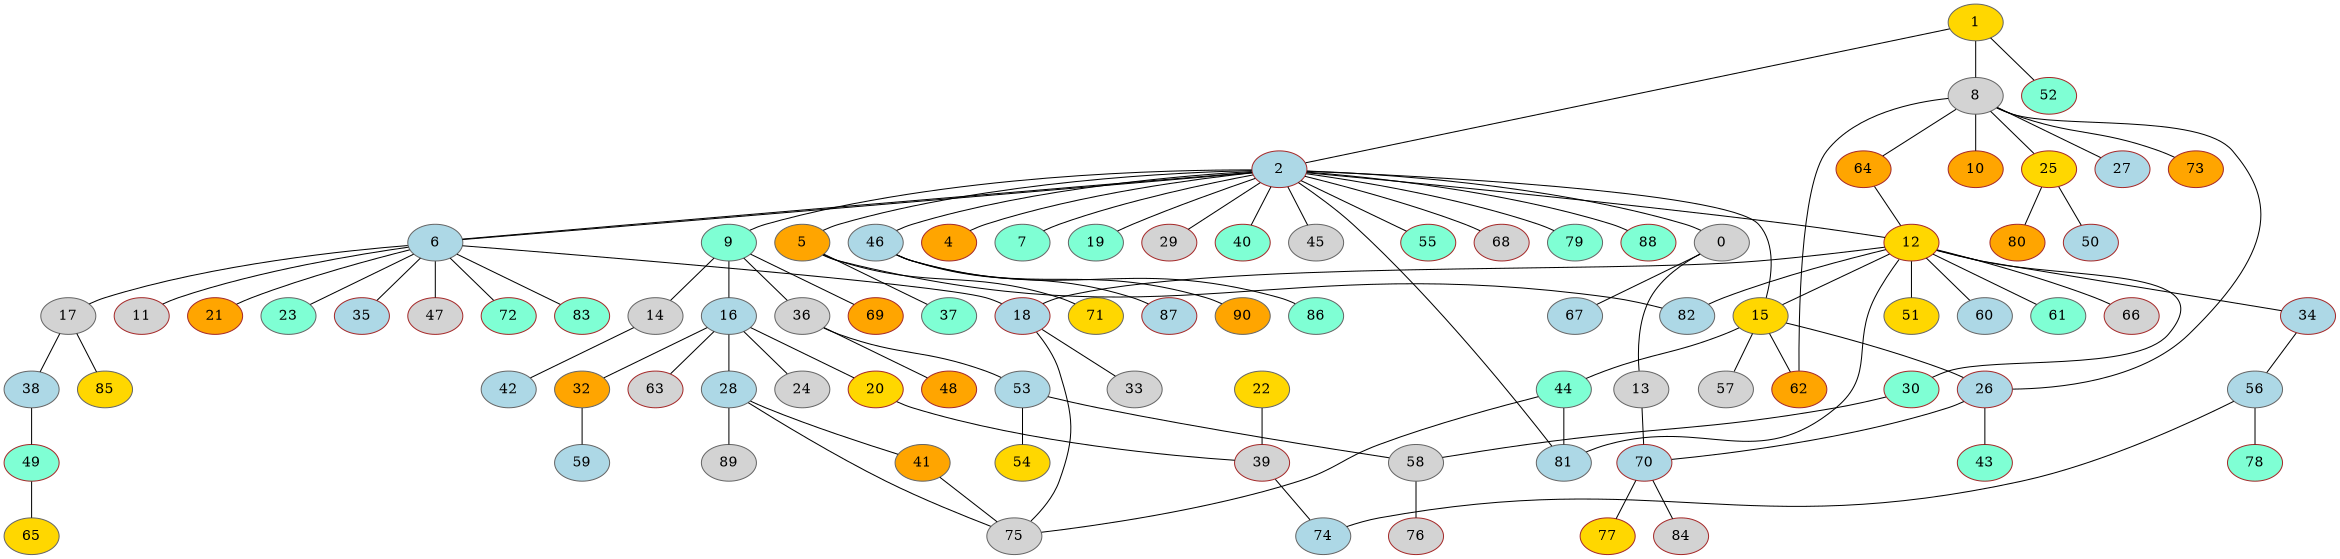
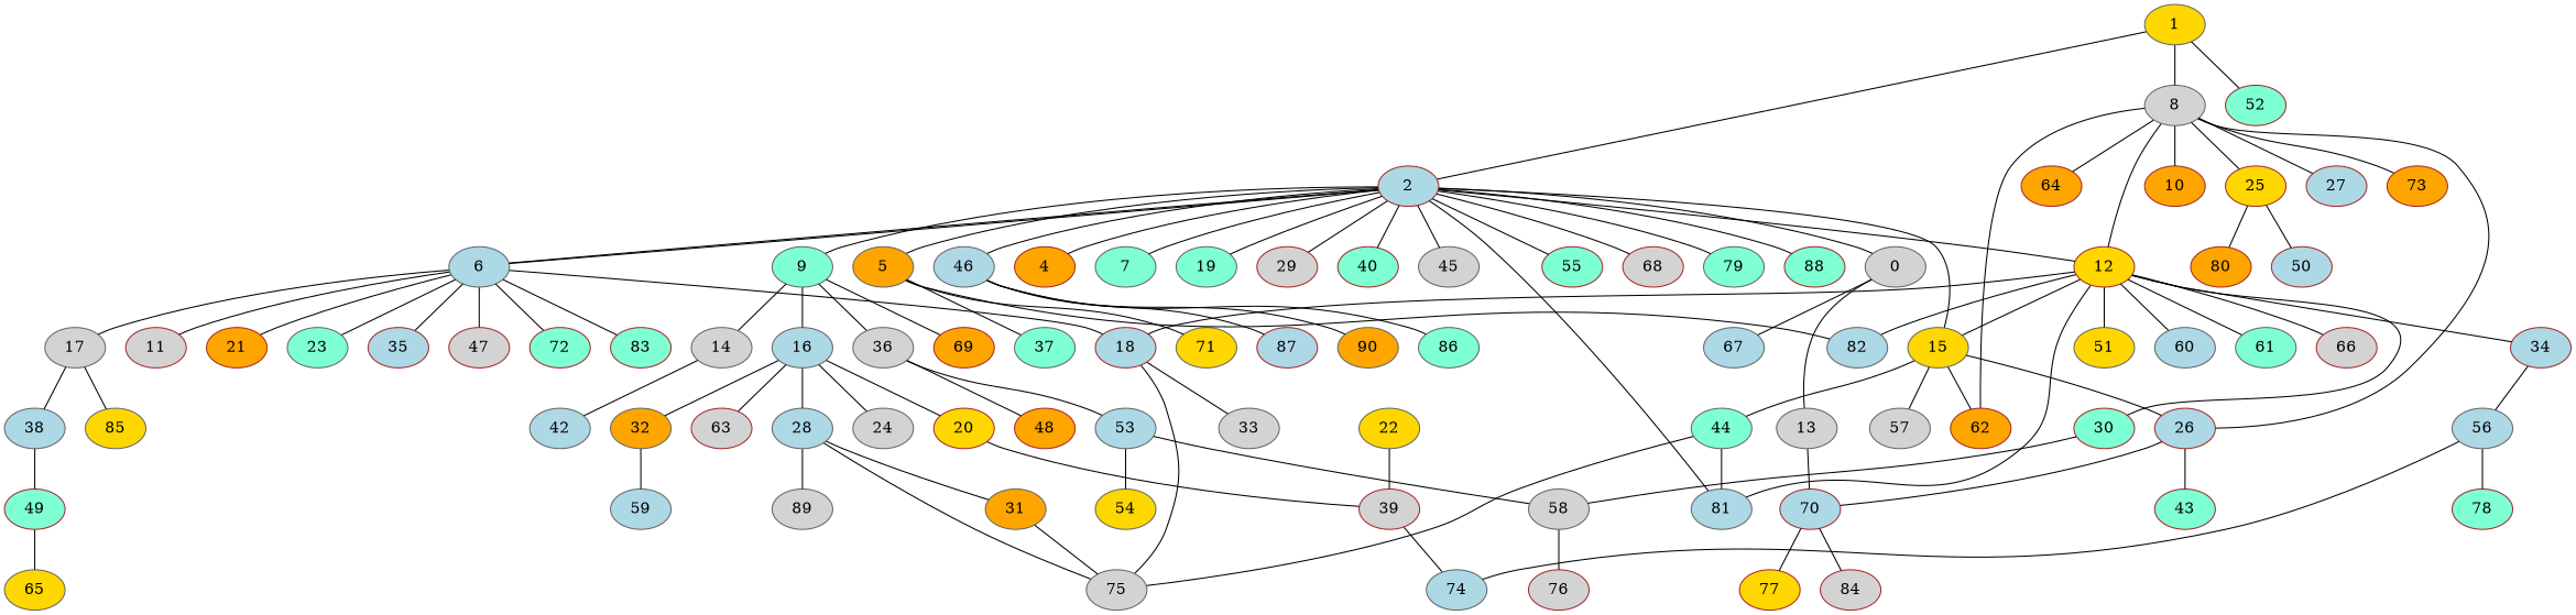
  graph {
    node [color=gray40 fillcolor=lightblue style=filled]
    1 [fillcolor=gold]
    2 [color=brown]
    8 [fillcolor=lightgrey]
    52 [color=brown fillcolor=aquamarine]
    n5 [fillcolor=lightgrey label=0]
    4 [color=brown fillcolor=orange]
    5 [fillcolor=orange]
    6
    7 [fillcolor=aquamarine]
    9 [fillcolor=aquamarine]
    12 [color=brown fillcolor=gold]
    15 [fillcolor=gold]
    19 [fillcolor=aquamarine]
    29 [color=brown fillcolor=lightgrey]
    40 [color=brown fillcolor=aquamarine]
    45 [fillcolor=lightgrey]
    46
    55 [color=brown fillcolor=aquamarine]
    68 [color=brown fillcolor=lightgrey]
    79 [fillcolor=aquamarine]
    81
    88 [color=brown fillcolor=aquamarine]
    10 [color=brown fillcolor=orange]
    25 [color=brown fillcolor=gold]
    26 [color=brown]
    27 [color=brown]
    62 [color=brown fillcolor=orange]
    64 [color=brown fillcolor=orange]
    73 [color=brown fillcolor=orange]
    13 [fillcolor=lightgrey]
    67
    37 [fillcolor=aquamarine]
    71 [fillcolor=gold]
    82
    11 [color=brown fillcolor=lightgrey]
    17 [fillcolor=lightgrey]
    18 [color=brown]
    21 [color=brown fillcolor=orange]
    23 [fillcolor=aquamarine]
    35 [color=brown]
    47 [color=brown fillcolor=lightgrey]
    72 [color=brown fillcolor=aquamarine]
    83 [color=brown fillcolor=aquamarine]
    14 [fillcolor=lightgrey]
    16
    36 [fillcolor=lightgrey]
    69 [color=brown fillcolor=orange]
    30 [color=brown fillcolor=aquamarine]
    34 [color=brown]
    51 [fillcolor=gold]
    60
    61 [fillcolor=aquamarine]
    66 [color=brown fillcolor=lightgrey]
    44 [fillcolor=aquamarine]
    57 [fillcolor=lightgrey]
    86 [fillcolor=aquamarine]
    87 [color=brown]
    90 [fillcolor=orange]
    70 [color=brown]
    38
    85 [fillcolor=gold]
    33 [fillcolor=lightgrey]
    75 [fillcolor=lightgrey]
    50 [color=brown]
    80 [color=brown fillcolor=orange]
    43 [color=brown fillcolor=aquamarine]
    42
    20 [color=brown fillcolor=gold]
    24 [fillcolor=lightgrey]
    28
    32 [fillcolor=orange]
    63 [color=brown fillcolor=lightgrey]
    48 [color=brown fillcolor=orange]
    53
    58 [fillcolor=lightgrey]
    56
    77 [color=brown fillcolor=gold]
    84 [color=brown fillcolor=lightgrey]
    22 [fillcolor=gold]
    39 [color=brown fillcolor=lightgrey]
-   31 [fillcolor=orange label=41]
+   31 [fillcolor=orange]
    89 [fillcolor=lightgrey]
    59
    49 [color=brown fillcolor=aquamarine]
    74
    76 [color=brown fillcolor=lightgrey]
    78 [color=brown fillcolor=aquamarine]
    54 [fillcolor=gold]
    65 [fillcolor=gold]
    1 -- 2
    1 -- 8
    1 -- 52
    2 -- n5
    2 -- 4
    2 -- 5
    2 -- 6
    2 -- 6
    2 -- 7
    2 -- 9
    2 -- 12
    2 -- 15
    2 -- 19
    2 -- 29
    2 -- 40
    2 -- 45
    2 -- 46
    2 -- 55
    2 -- 68
    2 -- 79
    2 -- 81
    2 -- 88
-   64 -- 12
+   8 -- 12
    8 -- 10
    8 -- 25
    8 -- 26
    8 -- 27
    8 -- 62
    8 -- 64
    8 -- 73
    n5 -- 13
    n5 -- 67
    5 -- 37
    5 -- 71
    5 -- 82
    6 -- 11
    6 -- 17
    6 -- 18
    6 -- 21
    6 -- 23
    6 -- 35
    6 -- 47
    6 -- 72
    6 -- 83
    9 -- 14
    9 -- 16
    9 -- 36
    9 -- 69
    12 -- 15
    12 -- 81
    12 -- 82
    12 -- 18
    12 -- 30
    12 -- 34
    12 -- 51
    12 -- 60
    12 -- 61
    12 -- 66
    15 -- 26
    15 -- 62
    15 -- 44
    15 -- 57
    46 -- 86
    46 -- 87
    46 -- 90
    25 -- 50
    25 -- 80
    26 -- 70
    26 -- 43
    13 -- 70
    17 -- 38
    17 -- 85
    18 -- 33
    18 -- 75
    14 -- 42
    16 -- 20
    16 -- 24
    16 -- 28
    16 -- 32
    16 -- 63
    36 -- 48
    36 -- 53
    30 -- 58
    34 -- 56
    44 -- 81
    44 -- 75
    70 -- 77
    70 -- 84
    38 -- 49
    20 -- 39
    28 -- 75
    28 -- 31
    28 -- 89
    32 -- 59
    53 -- 58
    53 -- 54
    58 -- 76
    56 -- 74
    56 -- 78
    22 -- 39
    39 -- 74
    31 -- 75
    49 -- 65
  }
